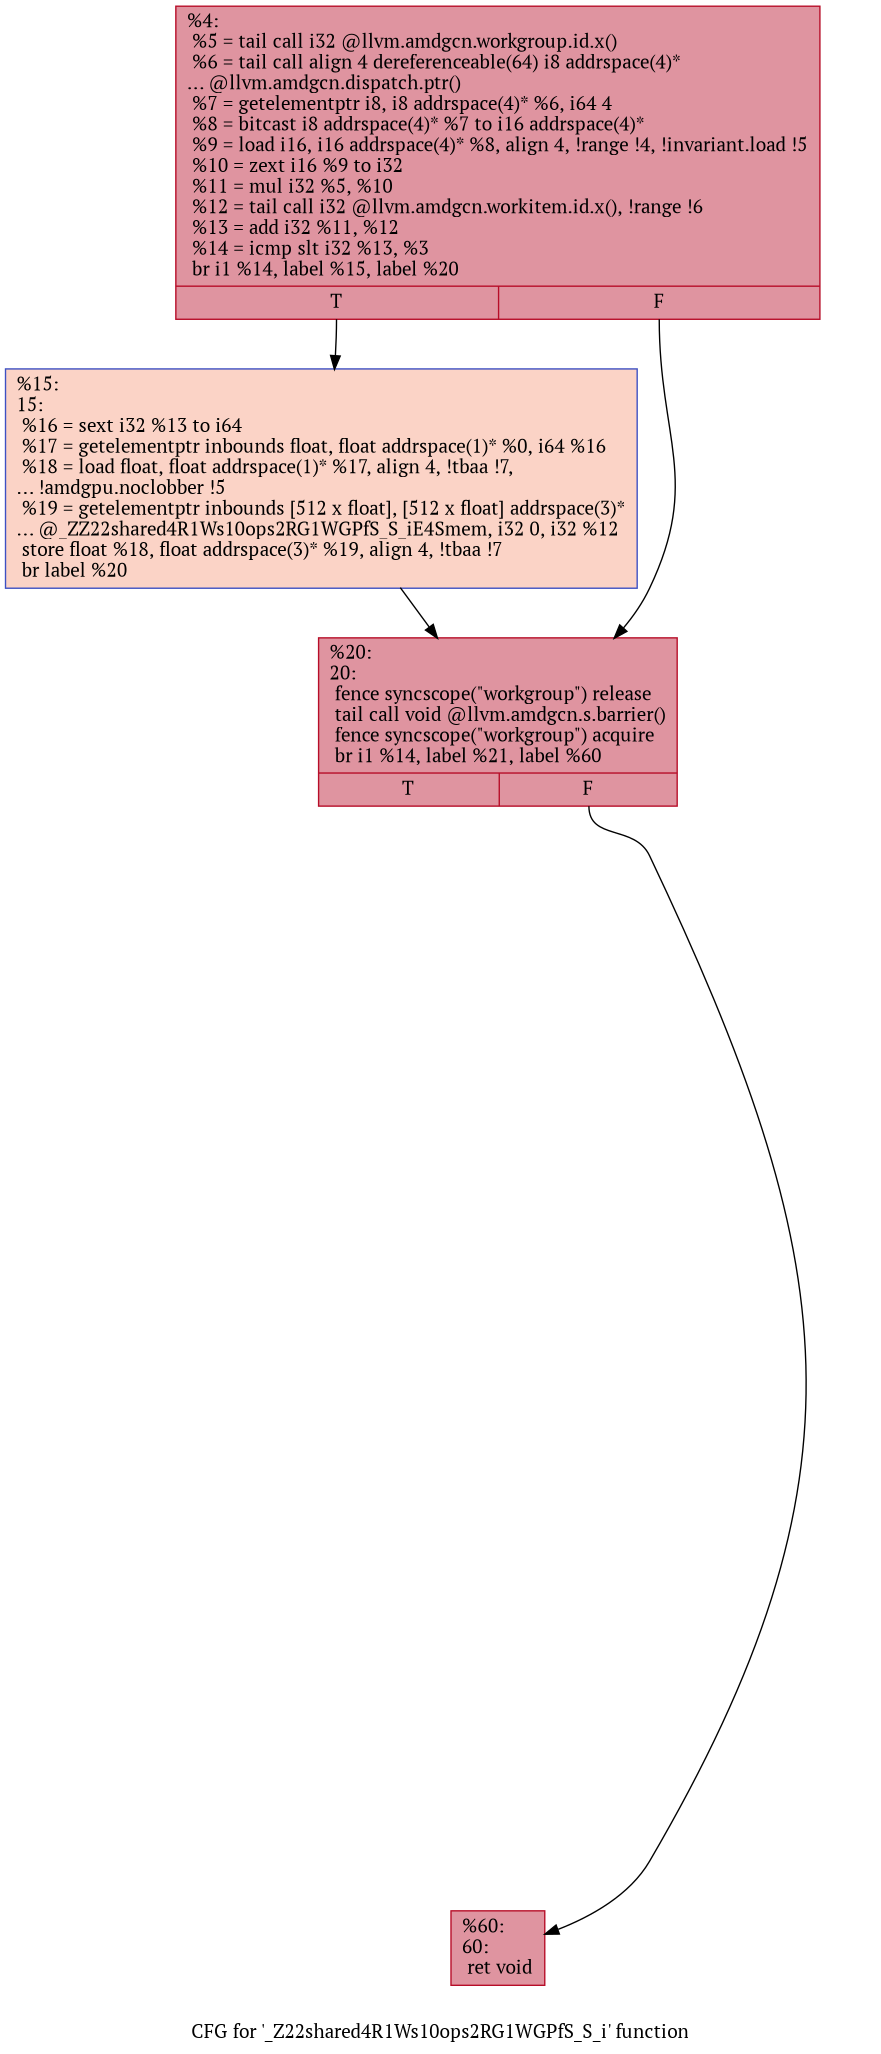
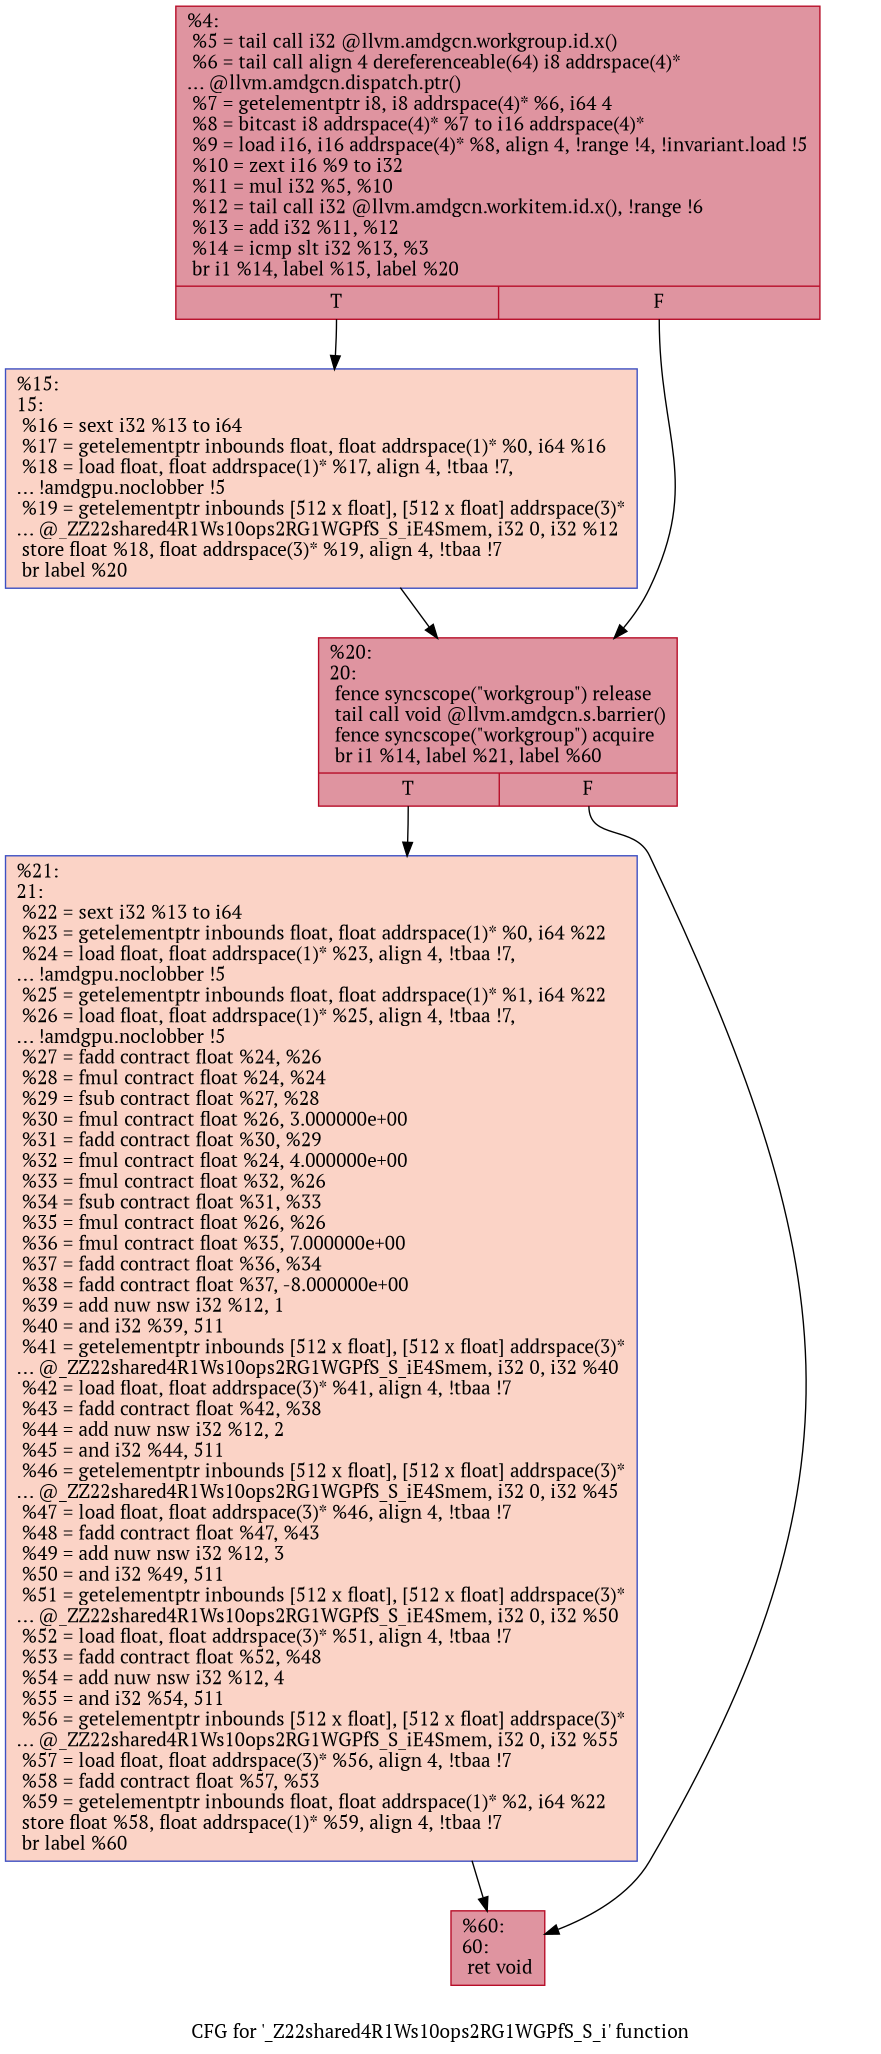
  digraph {
    label="CFG for '_Z22shared4R1Ws10ops2RG1WGPfS_S_i' function"
    fontname="PT Serif"
    node [color="#b70d28ff" fillcolor="#b70d2870" shape=record style=filled fontname="PT Serif"]
    edge [fontname="PT Serif"]
    n1 [label="{%4:\l  %5 = tail call i32 @llvm.amdgcn.workgroup.id.x()\l  %6 = tail call align 4 dereferenceable(64) i8 addrspace(4)*\l... @llvm.amdgcn.dispatch.ptr()\l  %7 = getelementptr i8, i8 addrspace(4)* %6, i64 4\l  %8 = bitcast i8 addrspace(4)* %7 to i16 addrspace(4)*\l  %9 = load i16, i16 addrspace(4)* %8, align 4, !range !4, !invariant.load !5\l  %10 = zext i16 %9 to i32\l  %11 = mul i32 %5, %10\l  %12 = tail call i32 @llvm.amdgcn.workitem.id.x(), !range !6\l  %13 = add i32 %11, %12\l  %14 = icmp slt i32 %13, %3\l  br i1 %14, label %15, label %20\l|{<s0>T|<s1>F}}"]
    n2 [color="#3d50c3ff" fillcolor="#f59c7d70" label="{%15:\l15:                                               \l  %16 = sext i32 %13 to i64\l  %17 = getelementptr inbounds float, float addrspace(1)* %0, i64 %16\l  %18 = load float, float addrspace(1)* %17, align 4, !tbaa !7,\l... !amdgpu.noclobber !5\l  %19 = getelementptr inbounds [512 x float], [512 x float] addrspace(3)*\l... @_ZZ22shared4R1Ws10ops2RG1WGPfS_S_iE4Smem, i32 0, i32 %12\l  store float %18, float addrspace(3)* %19, align 4, !tbaa !7\l  br label %20\l}"]
    n3 [label="{%20:\l20:                                               \l  fence syncscope(\"workgroup\") release\l  tail call void @llvm.amdgcn.s.barrier()\l  fence syncscope(\"workgroup\") acquire\l  br i1 %14, label %21, label %60\l|{<s0>T|<s1>F}}"]
+   n4 [color="#3d50c3ff" fillcolor="#f59c7d70" label="{%21:\l21:                                               \l  %22 = sext i32 %13 to i64\l  %23 = getelementptr inbounds float, float addrspace(1)* %0, i64 %22\l  %24 = load float, float addrspace(1)* %23, align 4, !tbaa !7,\l... !amdgpu.noclobber !5\l  %25 = getelementptr inbounds float, float addrspace(1)* %1, i64 %22\l  %26 = load float, float addrspace(1)* %25, align 4, !tbaa !7,\l... !amdgpu.noclobber !5\l  %27 = fadd contract float %24, %26\l  %28 = fmul contract float %24, %24\l  %29 = fsub contract float %27, %28\l  %30 = fmul contract float %26, 3.000000e+00\l  %31 = fadd contract float %30, %29\l  %32 = fmul contract float %24, 4.000000e+00\l  %33 = fmul contract float %32, %26\l  %34 = fsub contract float %31, %33\l  %35 = fmul contract float %26, %26\l  %36 = fmul contract float %35, 7.000000e+00\l  %37 = fadd contract float %36, %34\l  %38 = fadd contract float %37, -8.000000e+00\l  %39 = add nuw nsw i32 %12, 1\l  %40 = and i32 %39, 511\l  %41 = getelementptr inbounds [512 x float], [512 x float] addrspace(3)*\l... @_ZZ22shared4R1Ws10ops2RG1WGPfS_S_iE4Smem, i32 0, i32 %40\l  %42 = load float, float addrspace(3)* %41, align 4, !tbaa !7\l  %43 = fadd contract float %42, %38\l  %44 = add nuw nsw i32 %12, 2\l  %45 = and i32 %44, 511\l  %46 = getelementptr inbounds [512 x float], [512 x float] addrspace(3)*\l... @_ZZ22shared4R1Ws10ops2RG1WGPfS_S_iE4Smem, i32 0, i32 %45\l  %47 = load float, float addrspace(3)* %46, align 4, !tbaa !7\l  %48 = fadd contract float %47, %43\l  %49 = add nuw nsw i32 %12, 3\l  %50 = and i32 %49, 511\l  %51 = getelementptr inbounds [512 x float], [512 x float] addrspace(3)*\l... @_ZZ22shared4R1Ws10ops2RG1WGPfS_S_iE4Smem, i32 0, i32 %50\l  %52 = load float, float addrspace(3)* %51, align 4, !tbaa !7\l  %53 = fadd contract float %52, %48\l  %54 = add nuw nsw i32 %12, 4\l  %55 = and i32 %54, 511\l  %56 = getelementptr inbounds [512 x float], [512 x float] addrspace(3)*\l... @_ZZ22shared4R1Ws10ops2RG1WGPfS_S_iE4Smem, i32 0, i32 %55\l  %57 = load float, float addrspace(3)* %56, align 4, !tbaa !7\l  %58 = fadd contract float %57, %53\l  %59 = getelementptr inbounds float, float addrspace(1)* %2, i64 %22\l  store float %58, float addrspace(1)* %59, align 4, !tbaa !7\l  br label %60\l}"]
    n5 [label="{%60:\l60:                                               \l  ret void\l}"]
    n1 -> n2 [tailport=s0]
    n1 -> n3 [tailport=s1]
    n2 -> n3
+   n3 -> n4 [tailport=s0]
    n3 -> n5 [tailport=s1]
+   n4 -> n5
  }
